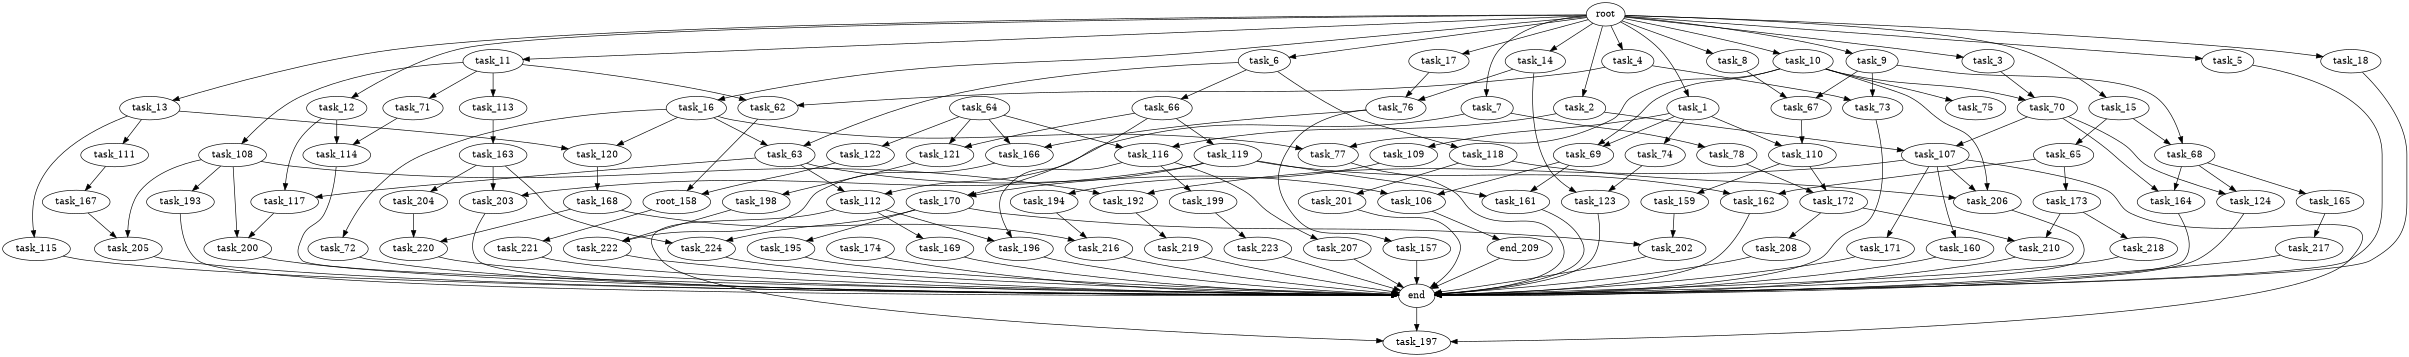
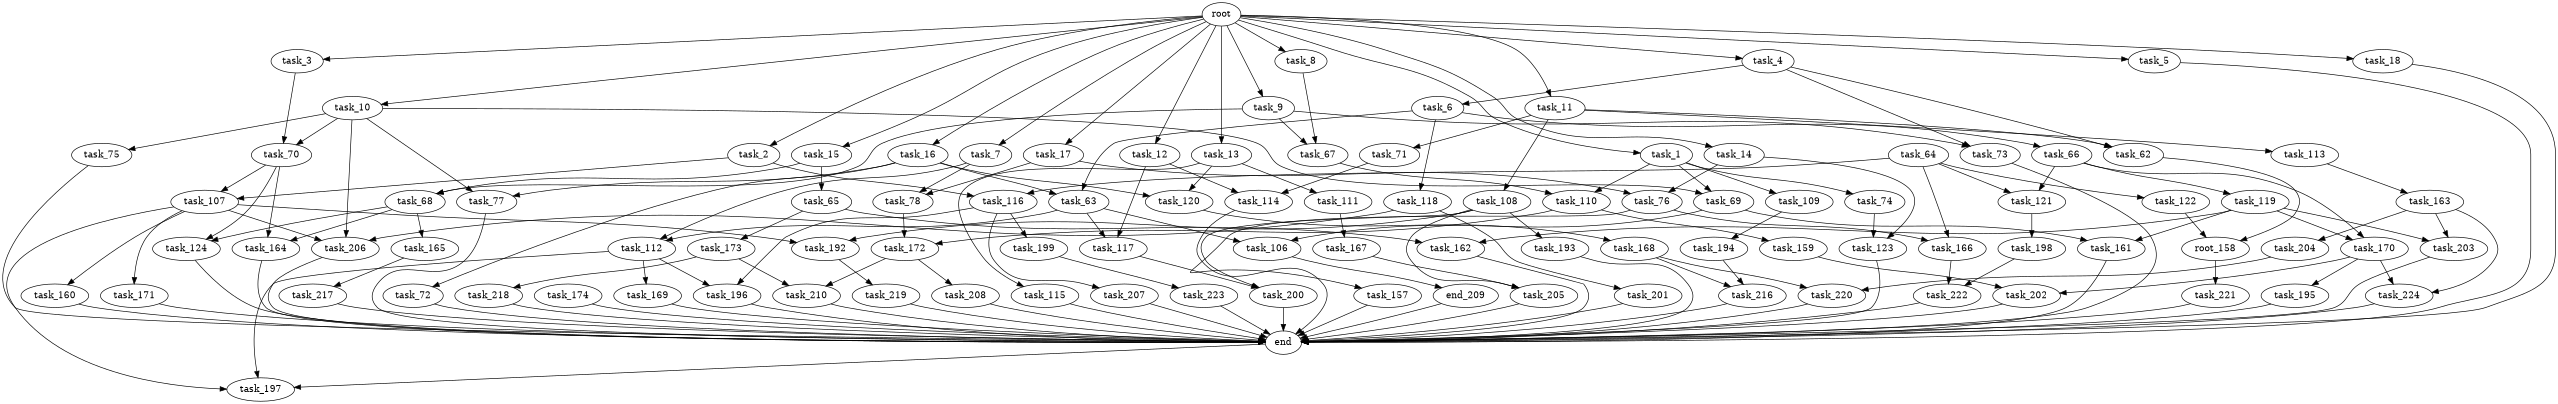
  digraph {
    task_11
    task_113
    task_62
    task_108
    task_71
    task_163
    n7 [label=root_158]
    task_205
    task_192
    task_200
    task_193
    task_114
    task_171
    end
    task_197
    task_195
    task_64
    task_122
    task_121
    task_116
    task_166
    task_198
    task_199
    task_196
    task_207
    task_222
    task_17
    task_78
    task_76
    task_172
    task_157
    task_219
    task_217
    task_72
    task_69
    task_161
    task_106
    n38 [label=end_209]
    task_174
    task_224
    task_203
    task_204
    task_223
    task_73
    task_124
    task_7
    task_112
    task_169
    task_109
    task_194
    task_216
    task_67
    task_110
    task_159
    task_221
    task_115
    task_210
    task_208
    task_206
    task_63
    task_117
    task_201
    task_107
    task_160
    task_202
    task_3
    task_70
    task_164
    task_14
    task_123
    task_119
    task_170
    task_162
    task_120
    task_168
    task_220
    task_9
    task_68
    task_165
    task_8
    task_75
    root
    task_4
    task_13
    task_5
    task_6
    task_16
    task_15
    task_10
    task_1
    task_2
    task_12
    task_18
    task_111
    task_66
    task_118
    task_77
    task_65
    task_74
    task_218
    task_173
    task_167
    task_11 -> task_113
    task_11 -> task_62
    task_11 -> task_108
    task_11 -> task_71
    task_113 -> task_163
    task_62 -> n7
    task_108 -> task_205
    task_108 -> task_192
    task_108 -> task_200
    task_108 -> task_193
    task_71 -> task_114
    task_163 -> task_224
    task_163 -> task_203
    task_163 -> task_204
    n7 -> task_221
    task_205 -> end
    task_192 -> task_219
    task_200 -> end
    task_193 -> end
    task_114 -> end
    task_171 -> end
    end -> task_197
    task_195 -> end
    task_64 -> task_122
    task_64 -> task_121
    task_64 -> task_116
    task_64 -> task_166
    task_122 -> n7
    task_121 -> task_198
    task_116 -> task_199
    task_116 -> task_196
    task_116 -> task_207
    task_166 -> task_222
    task_198 -> task_222
    task_199 -> task_223
    task_196 -> end
    task_207 -> end
    task_222 -> end
+   task_17 -> task_78
    task_17 -> task_76
    task_78 -> task_172
    task_76 -> task_166
    task_76 -> task_157
    task_172 -> task_210
    task_172 -> task_208
    task_157 -> end
    task_219 -> end
    task_217 -> end
    task_72 -> end
    task_69 -> task_161
    task_69 -> task_106
    task_161 -> end
    task_106 -> n38
    n38 -> end
    task_174 -> end
    task_224 -> end
    task_203 -> end
    task_204 -> task_220
    task_223 -> end
    task_73 -> end
    task_124 -> end
    task_7 -> task_78
    task_7 -> task_112
    task_112 -> task_197
    task_112 -> task_196
    task_112 -> task_169
    task_169 -> end
    task_109 -> task_194
    task_194 -> task_216
    task_216 -> end
    task_67 -> task_110
    task_110 -> task_172
    task_110 -> task_159
    task_159 -> task_202
    task_221 -> end
    task_115 -> end
    task_210 -> end
    task_208 -> end
    task_206 -> end
    task_63 -> task_106
    task_63 -> task_112
    task_63 -> task_117
    task_117 -> task_200
    task_201 -> end
    task_107 -> task_192
    task_107 -> task_171
    task_107 -> task_197
    task_107 -> task_206
    task_107 -> task_160
    task_160 -> end
    task_202 -> end
    task_3 -> task_70
    task_70 -> task_124
    task_70 -> task_107
    task_70 -> task_164
    task_164 -> end
    task_14 -> task_76
    task_14 -> task_123
    task_123 -> end
    task_119 -> task_161
    task_119 -> task_203
    task_119 -> task_170
    task_119 -> task_162
    task_170 -> task_195
    task_170 -> task_224
    task_170 -> task_202
    task_162 -> end
    task_120 -> task_168
    task_168 -> task_216
    task_168 -> task_220
    task_220 -> end
    task_9 -> task_73
    task_9 -> task_67
    task_9 -> task_68
    task_68 -> task_124
    task_68 -> task_164
    task_68 -> task_165
    task_165 -> task_217
    task_8 -> task_67
+   task_75 -> end
    root -> task_11
    root -> task_17
    root -> task_7
    root -> task_3
    root -> task_14
    root -> task_9
    root -> task_8
    root -> task_4
    root -> task_13
    root -> task_5
-   root -> task_6
+   task_4 -> task_6
    root -> task_16
    root -> task_15
    root -> task_10
    root -> task_1
    root -> task_2
    root -> task_12
    root -> task_18
    task_4 -> task_62
    task_4 -> task_73
    task_13 -> task_115
    task_13 -> task_120
    task_13 -> task_111
    task_5 -> end
    task_6 -> task_63
    task_6 -> task_66
    task_6 -> task_118
    task_16 -> task_72
    task_16 -> task_63
    task_16 -> task_120
    task_16 -> task_77
    task_15 -> task_68
    task_15 -> task_65
    task_10 -> task_69
    task_10 -> task_206
    task_10 -> task_70
    task_10 -> task_75
    task_10 -> task_77
    task_1 -> task_69
    task_1 -> task_109
    task_1 -> task_110
    task_1 -> task_74
    task_2 -> task_116
    task_2 -> task_107
    task_12 -> task_114
    task_12 -> task_117
    task_18 -> end
    task_111 -> task_167
    task_66 -> task_121
    task_66 -> task_119
    task_66 -> task_170
    task_118 -> task_206
    task_118 -> task_201
    task_77 -> end
    task_65 -> task_162
    task_65 -> task_173
    task_74 -> task_123
    task_218 -> end
    task_173 -> task_210
    task_173 -> task_218
    task_167 -> task_205
  }
